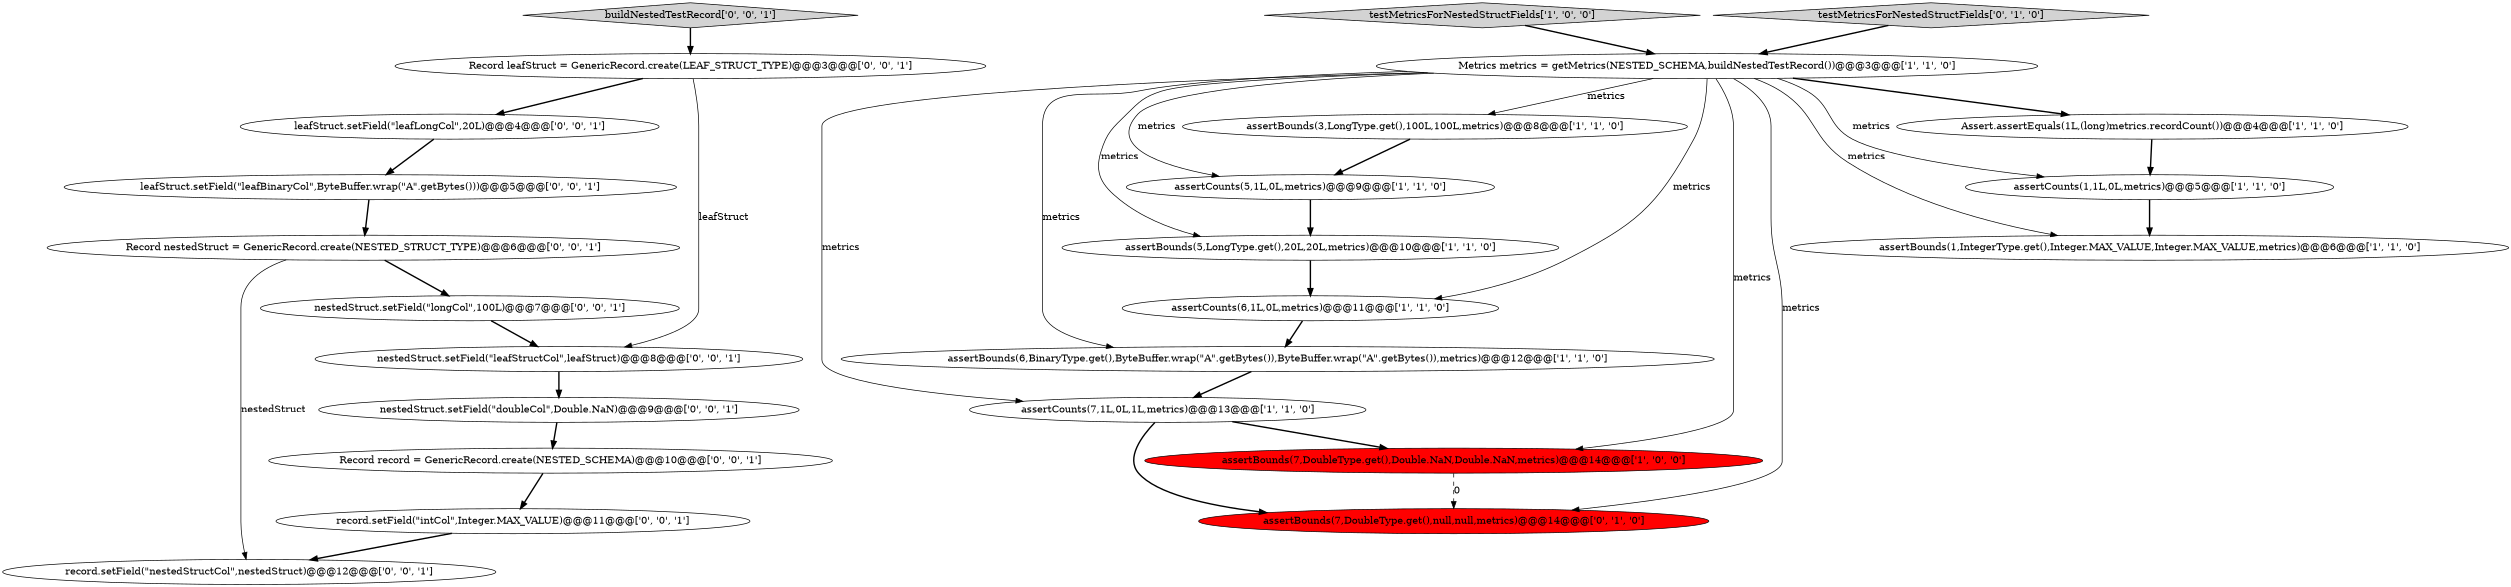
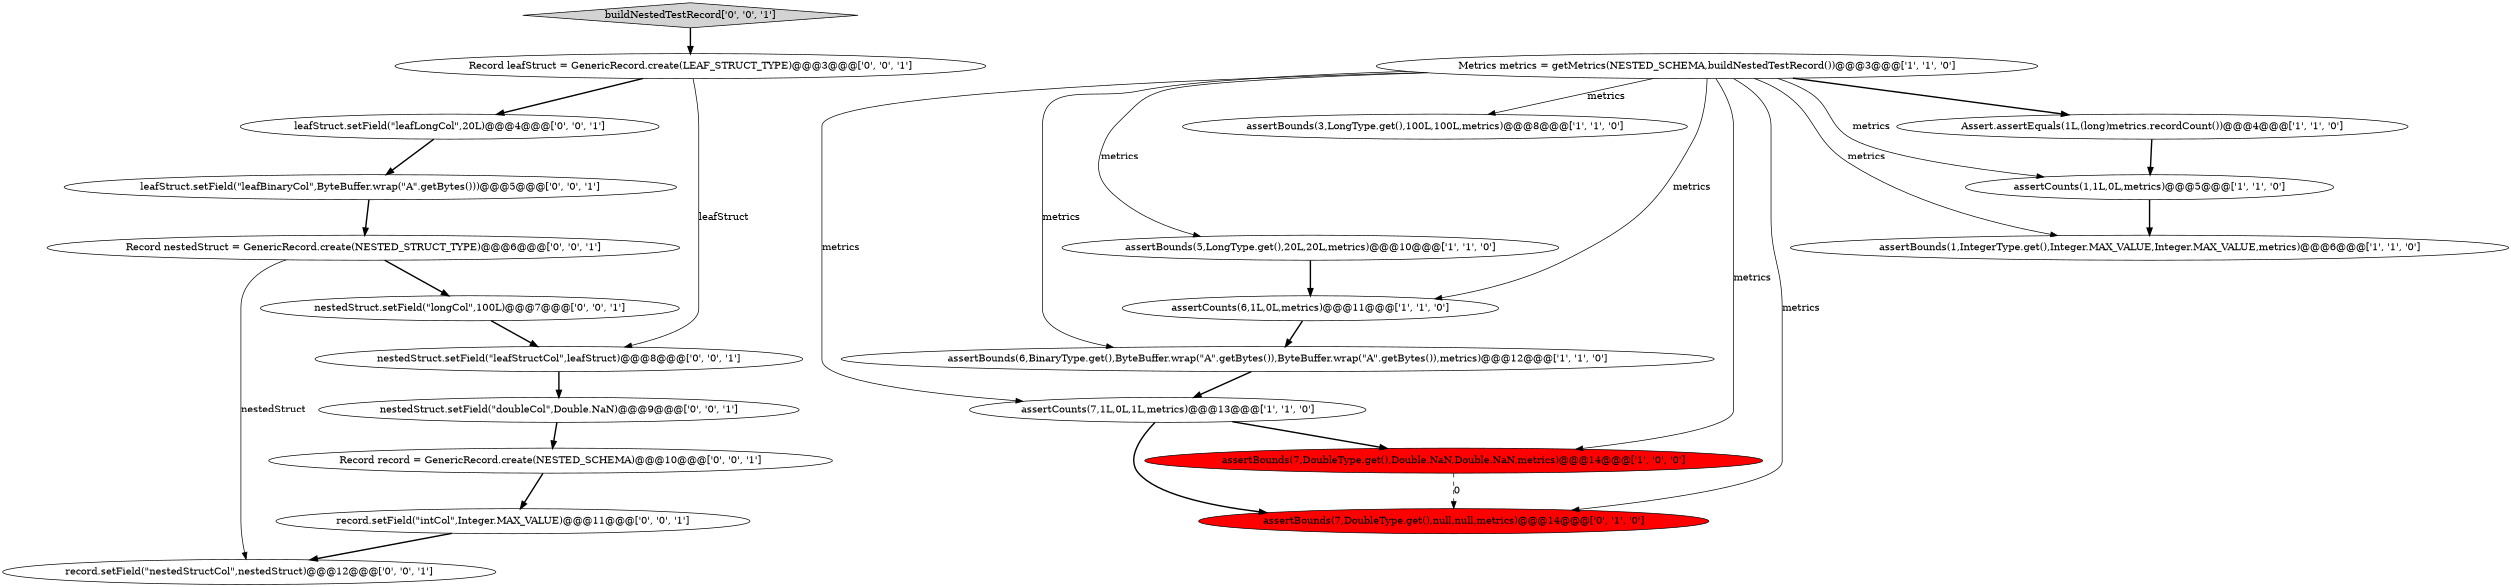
  digraph {
    node [fillcolor=white shape=ellipse style=filled]
    edge [style=bold]
    n1 [label="record.setField(\"intCol\",Integer.MAX_VALUE)@@@11@@@['0', '0', '1']"]
    n2 [label="record.setField(\"nestedStructCol\",nestedStruct)@@@12@@@['0', '0', '1']"]
    n3 [label="assertBounds(3,LongType.get(),100L,100L,metrics)@@@8@@@['1', '1', '0']"]
-   n4 [label="assertCounts(5,1L,0L,metrics)@@@9@@@['1', '1', '0']"]
    n5 [label="assertBounds(5,LongType.get(),20L,20L,metrics)@@@10@@@['1', '1', '0']"]
    n6 [label="assertCounts(6,1L,0L,metrics)@@@11@@@['1', '1', '0']"]
    n7 [fillcolor=lightgray label="buildNestedTestRecord['0', '0', '1']" shape=diamond]
    n8 [label="Record leafStruct = GenericRecord.create(LEAF_STRUCT_TYPE)@@@3@@@['0', '0', '1']"]
    n9 [label="leafStruct.setField(\"leafLongCol\",20L)@@@4@@@['0', '0', '1']"]
    n10 [label="nestedStruct.setField(\"leafStructCol\",leafStruct)@@@8@@@['0', '0', '1']"]
    n11 [label="assertCounts(7,1L,0L,1L,metrics)@@@13@@@['1', '1', '0']"]
    n12 [fillcolor=red label="assertBounds(7,DoubleType.get(),Double.NaN,Double.NaN,metrics)@@@14@@@['1', '0', '0']"]
    n13 [fillcolor=red label="assertBounds(7,DoubleType.get(),null,null,metrics)@@@14@@@['0', '1', '0']"]
    n14 [label="Record nestedStruct = GenericRecord.create(NESTED_STRUCT_TYPE)@@@6@@@['0', '0', '1']"]
    n15 [label="nestedStruct.setField(\"longCol\",100L)@@@7@@@['0', '0', '1']"]
    n16 [label="leafStruct.setField(\"leafBinaryCol\",ByteBuffer.wrap(\"A\".getBytes()))@@@5@@@['0', '0', '1']"]
    n17 [label="assertBounds(6,BinaryType.get(),ByteBuffer.wrap(\"A\".getBytes()),ByteBuffer.wrap(\"A\".getBytes()),metrics)@@@12@@@['1', '1', '0']"]
    n18 [label="Assert.assertEquals(1L,(long)metrics.recordCount())@@@4@@@['1', '1', '0']"]
    n19 [label="assertCounts(1,1L,0L,metrics)@@@5@@@['1', '1', '0']"]
    n20 [label="assertBounds(1,IntegerType.get(),Integer.MAX_VALUE,Integer.MAX_VALUE,metrics)@@@6@@@['1', '1', '0']"]
-   n21 [fillcolor=lightgray label="testMetricsForNestedStructFields['1', '0', '0']" shape=diamond]
    n22 [label="Metrics metrics = getMetrics(NESTED_SCHEMA,buildNestedTestRecord())@@@3@@@['1', '1', '0']"]
    n23 [label="Record record = GenericRecord.create(NESTED_SCHEMA)@@@10@@@['0', '0', '1']"]
-   n24 [fillcolor=lightgray label="testMetricsForNestedStructFields['0', '1', '0']" shape=diamond]
    n25 [label="nestedStruct.setField(\"doubleCol\",Double.NaN)@@@9@@@['0', '0', '1']"]
    n1 -> n2
-   n3 -> n4
-   n4 -> n5
    n5 -> n6
    n6 -> n17
    n7 -> n8
    n8 -> n9
    n8 -> n10 [label=leafStruct style=solid]
    n9 -> n16
    n10 -> n25
    n11 -> n12
    n11 -> n13
    n12 -> n13 [label=0 style=dashed]
    n14 -> n2 [label=nestedStruct style=solid]
    n14 -> n15
    n15 -> n10
    n16 -> n14
    n17 -> n11
    n18 -> n19
    n19 -> n20
-   n21 -> n22
    n22 -> n3 [label=metrics style=solid]
-   n22 -> n4 [label=metrics style=solid]
    n22 -> n5 [label=metrics style=solid]
    n22 -> n6 [label=metrics style=solid]
    n22 -> n11 [label=metrics style=solid]
    n22 -> n12 [label=metrics style=solid]
    n22 -> n13 [label=metrics style=solid]
    n22 -> n17 [label=metrics style=solid]
    n22 -> n18
    n22 -> n19 [label=metrics style=solid]
    n22 -> n20 [label=metrics style=solid]
    n23 -> n1
-   n24 -> n22
    n25 -> n23
  }
